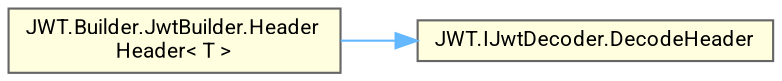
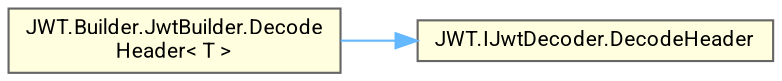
  digraph {
    rankdir=LR
    fontname=Roboto
    node [fillcolor=lightyellow fontname=Roboto fontsize=10 shape=box style=filled]
-   n1 [color=gray40 fontcolor=black height=0.2 label="JWT.Builder.JwtBuilder.Header\lHeader\< T \>" width=0.4]
+   n1 [color=gray40 fontcolor=black height=0.2 label="JWT.Builder.JwtBuilder.Decode\lHeader\< T \>" width=0.4]
    n2 [color=grey40 height=0.2 label="JWT.IJwtDecoder.DecodeHeader" width=0.4]
    n1 -> n2 [color=steelblue1 fontname=Roboto fontsize=10 labelfontname=Helvetica labelfontsize=10 style=solid]
  }
